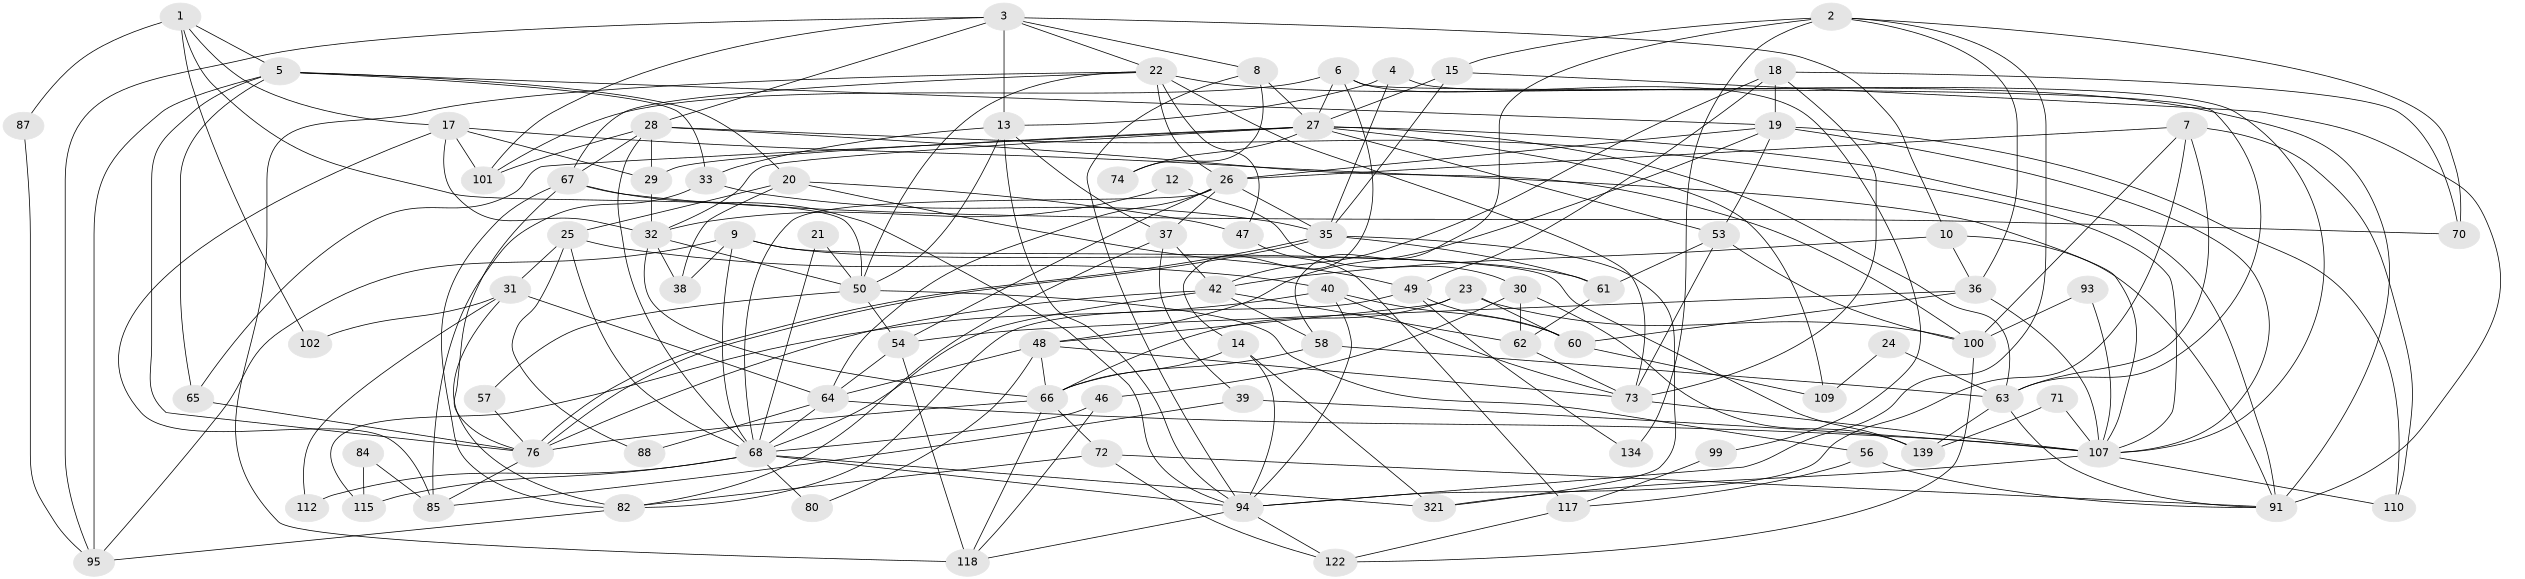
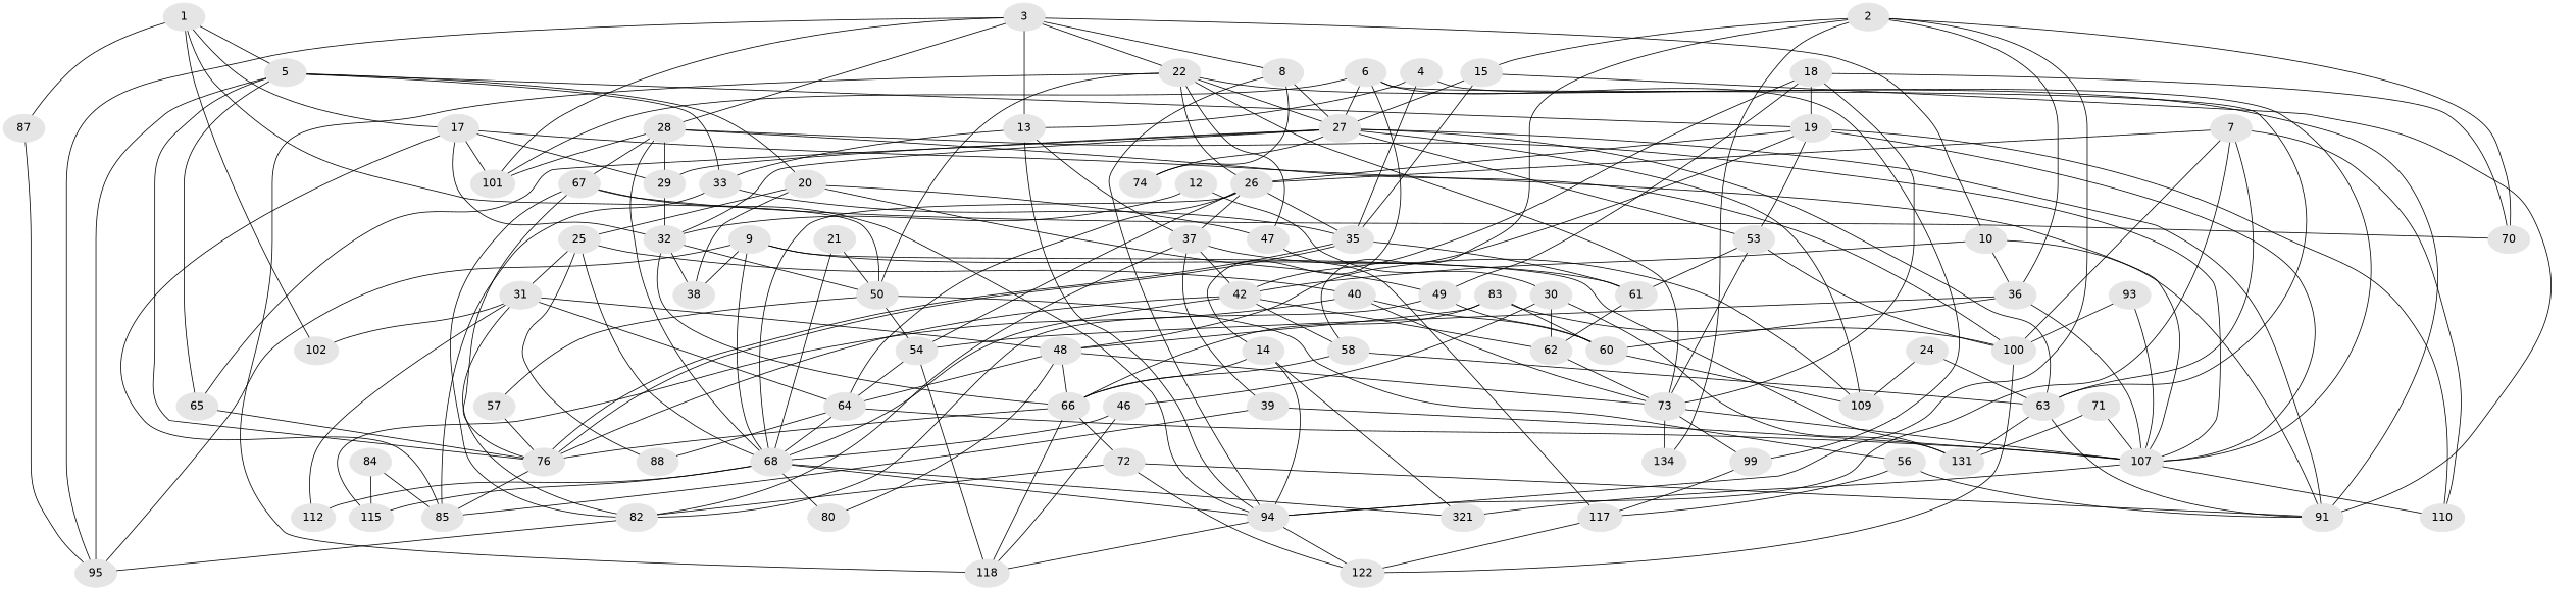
  graph {
    fontname="DejaVu Sans"
    node [color=gray90 fontname="DejaVu Sans" style=filled]
    edge [fontname="DejaVu Sans"]
    1 [super="+34"]
    5 [super="+11"]
    17 [super="+45"]
    50 [super="+89"]
    87
    102
    3 [super="+97"]
    8
    10
    13 [super="+16"]
    22 [super="+124"]
    28 [super="+69"]
    95 [super="+129"]
    101
    19 [super="+106"]
    20 [super="+59"]
    33 [super="+138"]
    65 [super="+75"]
    76 [super="+136"]
    107 [super="+120"]
    32 [super="+44"]
    29 [super="+119"]
    85
    54 [super="+98"]
    56
    57
    2 [super="+52"]
    15
    36 [super="+128"]
    58 [super="+79"]
    70 [super="+78"]
    94 [super="+123"]
    134
    35 [super="+77"]
    27 [super="+125"]
    91 [super="+113"]
    60
    63 [super="+92"]
    66 [super="+86"]
    118 [super="+135"]
    122 [super="+126"]
    74
    42 [super="+55"]
    37 [super="+104"]
    26 [super="+81"]
    73 [super="+96"]
    47
    67 [super="+103"]
    100
    68 [super="+116"]
    39 [super="+105"]
    4
    61 [super="+137"]
    n54 [label=321]
    110
    48 [super="+108"]
    53 [super="+133"]
    38
    49 [super="+83"]
    25 [super="+51"]
    6 [super="+114"]
    14
    99
    109
-   131 [label=139]
+   131
    117
    7 [super="+111"]
    64 [super="+132"]
    9 [super="+43"]
    62
    112
    115
    80
    12
    30
    46
    82 [super="+90"]
    72
    18 [super="+127"]
    31 [super="+130"]
    40 [super="+41"]
    88
    21
-   23
+   23 [label=83]
    24
    71
    84
    93
    1 -- 5
    1 -- 17
    1 -- 50
    1 -- 87
    1 -- 102
    5 -- 95
    5 -- 19
    5 -- 20
    5 -- 33
    5 -- 65
    5 -- 76
    17 -- 101
    17 -- 107
    17 -- 32
    17 -- 29
    17 -- 85
    50 -- 54
    50 -- 56
    50 -- 57
    87 -- 95
    3 -- 8
    3 -- 10
    3 -- 13
    3 -- 22
    3 -- 28
    3 -- 95
    3 -- 101
    8 -- 94
    8 -- 27
    8 -- 74
    10 -- 36
    10 -- 91
    10 -- 42
-   13 -- 50
    13 -- 33
    13 -- 94
    13 -- 37
    22 -- 50
    22 -- 91
    22 -- 118
    22 -- 26
    22 -- 73
    22 -- 47
-   22 -- 67
+   22 -- 27
    28 -- 101
    28 -- 107
    28 -- 29
    28 -- 67
    28 -- 100
    28 -- 68
    19 -- 107
    19 -- 26
    19 -- 110
    19 -- 48
    19 -- 53
    20 -- 47
    20 -- 38
    20 -- 49
    20 -- 25
    33 -- 85
    33 -- 35
    65 -- 76 [weight=2]
    76 -- 85
    107 -- n54
    107 -- 110
    32 -- 50
    32 -- 66
    32 -- 38
    29 -- 32
    54 -- 118 [weight=2]
    54 -- 64
    56 -- 91
    56 -- 117
    57 -- 76
    2 -- 15
    2 -- 36
    2 -- 58
    2 -- 70
    2 -- 94
    2 -- 134
    15 -- 35
    15 -- 27
    15 -- 91
    36 -- 107
    36 -- 54
    36 -- 60
    58 -- 63
    58 -- 66
    94 -- 118
    94 -- 122
    35 -- 76
    35 -- 76
    35 -- 61
-   35 -- n54
    27 -- 65
    27 -- 32
    27 -- 29 [weight=2]
    27 -- 91
    27 -- 63
    27 -- 74
    27 -- 53
    27 -- 109
    60 -- 109
    63 -- 91
    63 -- 131
    66 -- 76
    66 -- 118
    66 -- 72
    42 -- 76
    42 -- 58
    42 -- 68
    42 -- 62
    37 -- 42
    37 -- 39
+   37 -- 109
    37 -- 82
    26 -- 54
    26 -- 35
    26 -- 37
    26 -- 68
    26 -- 64
    73 -- 107 [weight=2]
-   49 -- 134
+   73 -- 134
+   73 -- 99
    47 -- 117
    67 -- 76
    67 -- 70
    67 -- 94
    67 -- 82
    100 -- 122
    68 -- 94
    68 -- n54
    68 -- 112
    68 -- 115
    68 -- 80
    39 -- 107
    39 -- 85
    4 -- 13
    4 -- 107
    4 -- 35
    61 -- 62
    48 -- 66
    48 -- 73
    48 -- 64
    48 -- 80
    53 -- 73
    53 -- 100
    53 -- 61
    49 -- 60
    49 -- 82
    25 -- 68
    25 -- 31
    25 -- 40
    25 -- 88
    6 -- 101
    6 -- 27
    6 -- 63
    6 -- 14
    6 -- 99
    14 -- 94
    14 -- 66
    14 -- n54
    99 -- 117
    117 -- 122
    7 -- 94
    7 -- 63
    7 -- 26
    7 -- 100
    7 -- 110
    64 -- 107
    64 -- 68
    64 -- 88
    9 -- 95
    9 -- 68 [weight=2]
    9 -- 61
    9 -- 38
    9 -- 131
    62 -- 73
    12 -- 32
    12 -- 30
    30 -- 131
    30 -- 62
    30 -- 46
    46 -- 118
    46 -- 68
    82 -- 95
    72 -- 91
    72 -- 122
    72 -- 82
    18 -- 19
    18 -- 70
    18 -- 42
    18 -- 73
    18 -- 49
    31 -- 102
+   31 -- 48
    31 -- 64
    31 -- 112
    31 -- 82
-   40 -- 94
    40 -- 60
    40 -- 73
    40 -- 115
    21 -- 50
    21 -- 68
    23 -- 60
    23 -- 66
    23 -- 100
    23 -- 48
    24 -- 63
    24 -- 109
    71 -- 107
    71 -- 131
    84 -- 85
    84 -- 115
    93 -- 107
    93 -- 100
  }
